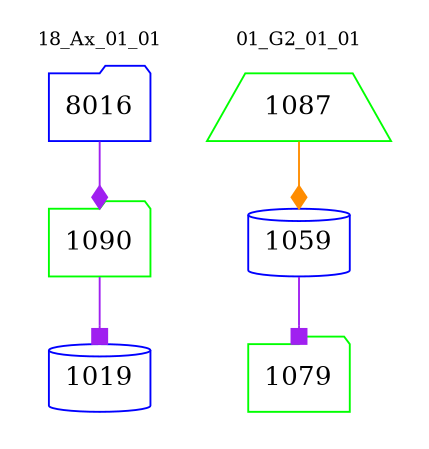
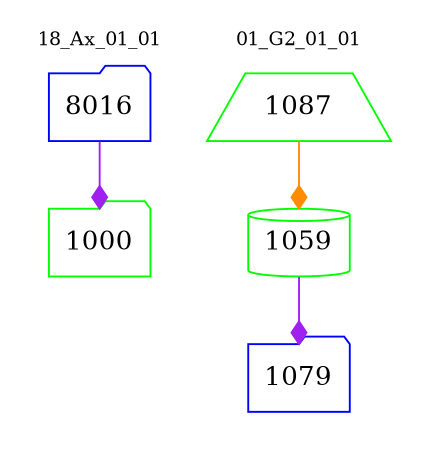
  digraph {
    node [color=blue shape=folder]
    edge [arrowhead=diamond color=purple]
    n1 [label=8016]
-   n2 [color=green label=1090]
-   n3 [label=1019 shape=cylinder]
+   n2 [color=green label=1000]
    n4 [color=green label=1087 shape=trapezium]
-   n5 [label=1059 shape=cylinder]
-   n6 [color=green label=1079]
+   n5 [color=green label=1059 shape=cylinder]
+   n6 [label=1079]
    subgraph cluster_1 {
      color=white
      fontsize=10
      label="18_Ax_01_01"
      n1
      n2
-     n3
    }
    subgraph cluster_2 {
      color=white
      fontsize=10
      label="01_G2_01_01"
      n4
      n5
      n6
    }
    n1 -> n2
-   n2 -> n3 [arrowhead=box]
    n4 -> n5 [color=darkorange]
-   n5 -> n6 [arrowhead=box]
+   n5 -> n6
  }
